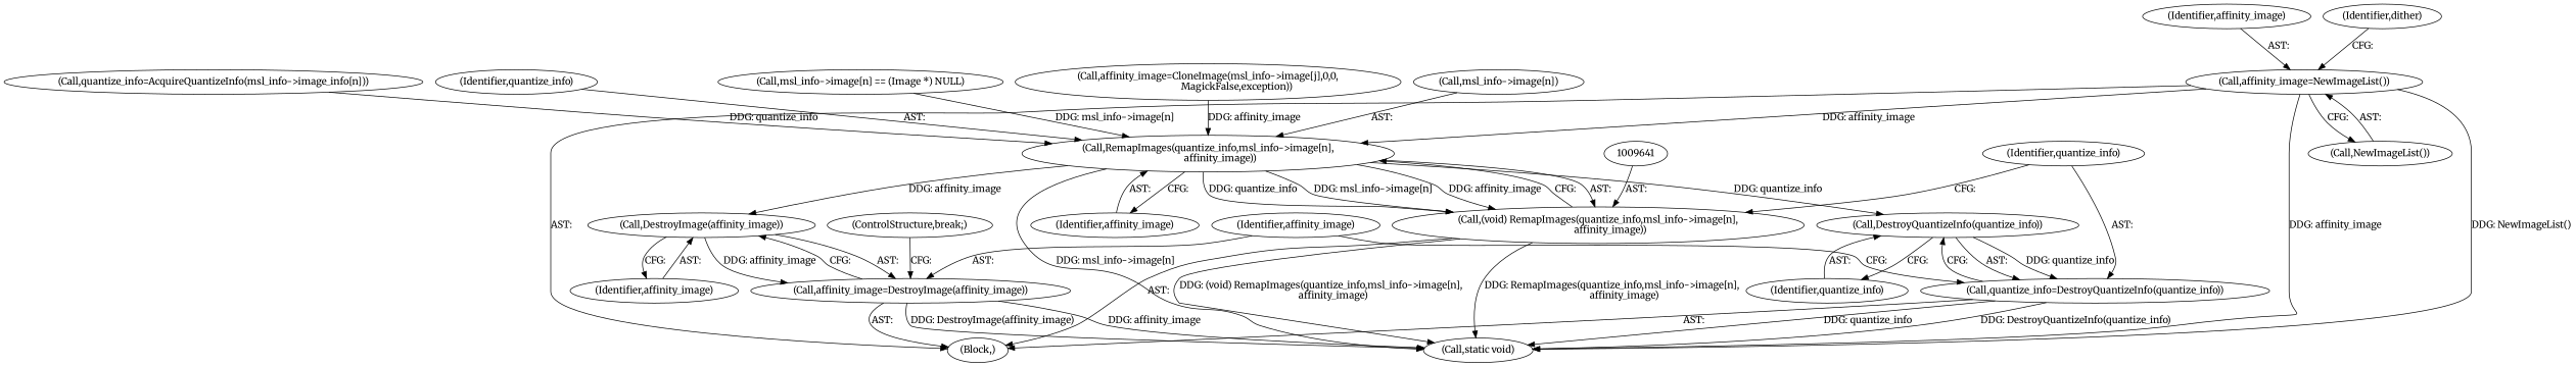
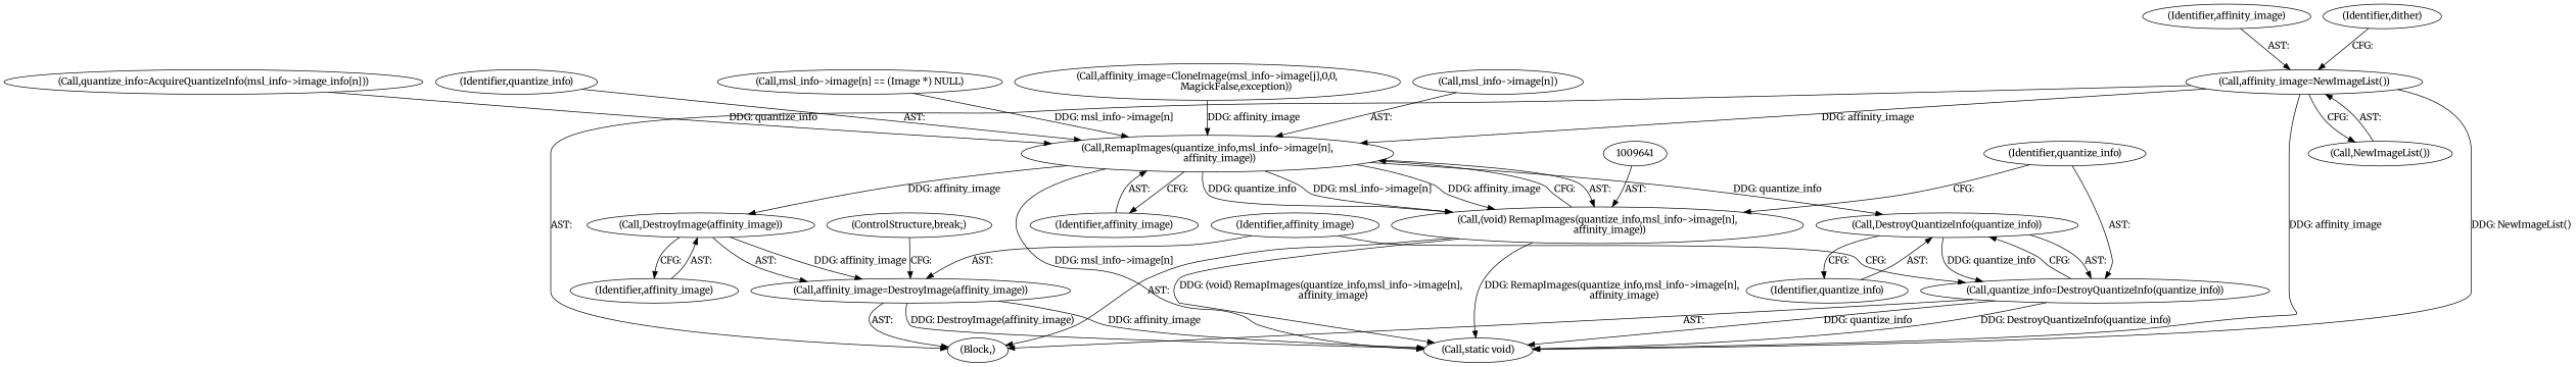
  digraph {
    fontname=Merriweather
    node [fontname=Merriweather]
    edge [fontname=Merriweather]
    n1 [label="(Call,affinity_image=NewImageList())"]
    n2 [label="(Call,RemapImages(quantize_info,msl_info->image[n],\n            affinity_image))"]
    n3 [label="(Call,NewImageList())"]
    n4 [label="(Block,)"]
    n5 [label="(Call,static void)"]
    n6 [label="(Call,(void) RemapImages(quantize_info,msl_info->image[n],\n            affinity_image))"]
    n7 [label="(Call,DestroyQuantizeInfo(quantize_info))"]
    n8 [label="(Call,DestroyImage(affinity_image))"]
    n9 [label="(Identifier,affinity_image)"]
    n10 [label="(Call,quantize_info=DestroyQuantizeInfo(quantize_info))"]
    n11 [label="(Identifier,quantize_info)"]
    n12 [label="(Call,affinity_image=DestroyImage(affinity_image))"]
    n13 [label="(Identifier,affinity_image)"]
    n14 [label="(Identifier,affinity_image)"]
    n15 [label="(Call,quantize_info=AcquireQuantizeInfo(msl_info->image_info[n]))"]
    n16 [label="(Identifier,affinity_image)"]
    n17 [label="(Identifier,quantize_info)"]
    n18 [label="(Identifier,quantize_info)"]
    n19 [label="(ControlStructure,break;)"]
    n20 [label="(Call,msl_info->image[n] == (Image *) NULL)"]
    n21 [label="(Call,affinity_image=CloneImage(msl_info->image[j],0,0,\n                            MagickFalse,exception))"]
    n22 [label="(Identifier,dither)"]
    n23 [label="(Call,msl_info->image[n])"]
    n24 [label=1009641]
    n1 -> n2 [label="DDG: affinity_image"]
    n1 -> n3 [label="CFG: "]
    n1 -> n4 [label="AST: "]
    n1 -> n5 [label="DDG: affinity_image"]
    n1 -> n5 [label="DDG: NewImageList()"]
    n2 -> n5 [label="DDG: msl_info->image[n]"]
    n2 -> n6 [label="AST: "]
    n2 -> n6 [label="DDG: quantize_info"]
    n2 -> n6 [label="DDG: msl_info->image[n]"]
    n2 -> n6 [label="DDG: affinity_image"]
    n2 -> n7 [label="DDG: quantize_info"]
    n2 -> n8 [label="DDG: affinity_image"]
    n2 -> n9 [label="CFG: "]
    n3 -> n1 [label="AST: "]
    n6 -> n2 [label="CFG: "]
    n6 -> n4 [label="AST: "]
    n6 -> n5 [label="DDG: (void) RemapImages(quantize_info,msl_info->image[n],\n            affinity_image)"]
    n6 -> n5 [label="DDG: RemapImages(quantize_info,msl_info->image[n],\n            affinity_image)"]
    n7 -> n10 [label="AST: "]
    n7 -> n10 [label="DDG: quantize_info"]
    n7 -> n11 [label="CFG: "]
    n8 -> n12 [label="AST: "]
    n8 -> n12 [label="DDG: affinity_image"]
    n8 -> n13 [label="CFG: "]
    n9 -> n2 [label="AST: "]
    n10 -> n4 [label="AST: "]
    n10 -> n5 [label="DDG: quantize_info"]
    n10 -> n5 [label="DDG: DestroyQuantizeInfo(quantize_info)"]
    n10 -> n7 [label="CFG: "]
    n11 -> n7 [label="AST: "]
    n12 -> n4 [label="AST: "]
    n12 -> n5 [label="DDG: affinity_image"]
    n12 -> n5 [label="DDG: DestroyImage(affinity_image)"]
-   n12 -> n8 [label="CFG: "]
    n13 -> n8 [label="AST: "]
    n14 -> n10 [label="CFG: "]
    n14 -> n12 [label="AST: "]
    n15 -> n2 [label="DDG: quantize_info"]
    n16 -> n1 [label="AST: "]
    n17 -> n2 [label="AST: "]
    n18 -> n6 [label="CFG: "]
    n18 -> n10 [label="AST: "]
    n19 -> n12 [label="CFG: "]
    n20 -> n2 [label="DDG: msl_info->image[n]"]
    n21 -> n2 [label="DDG: affinity_image"]
    n22 -> n1 [label="CFG: "]
    n23 -> n2 [label="AST: "]
    n24 -> n6 [label="AST: "]
  }
